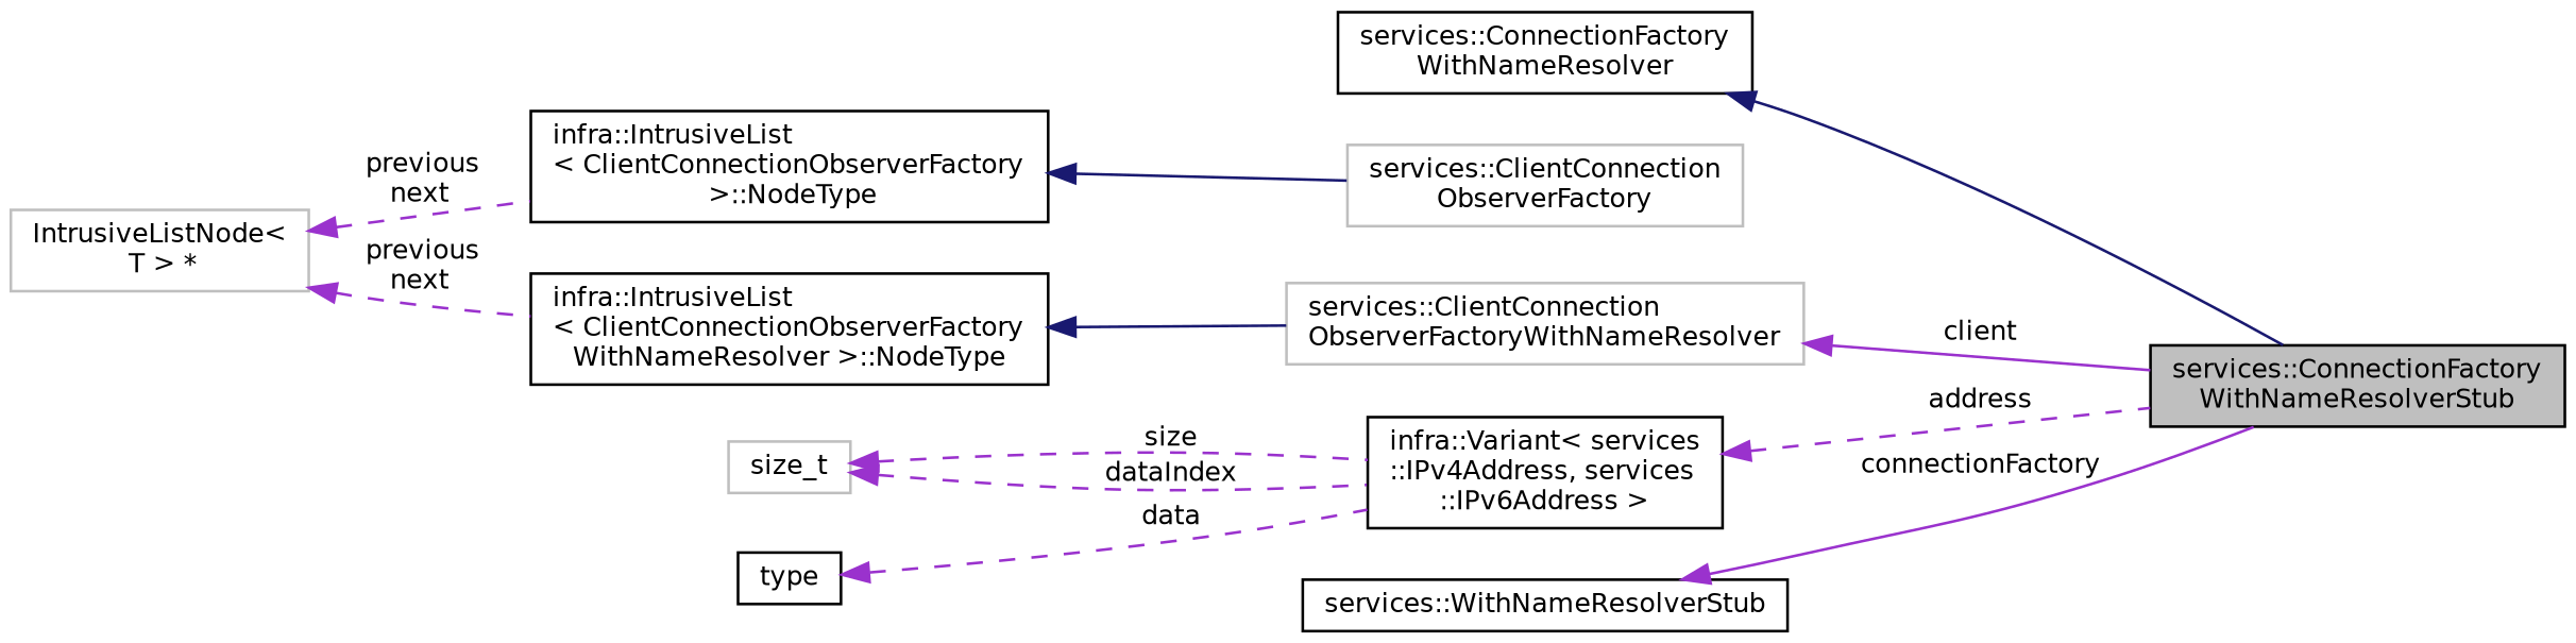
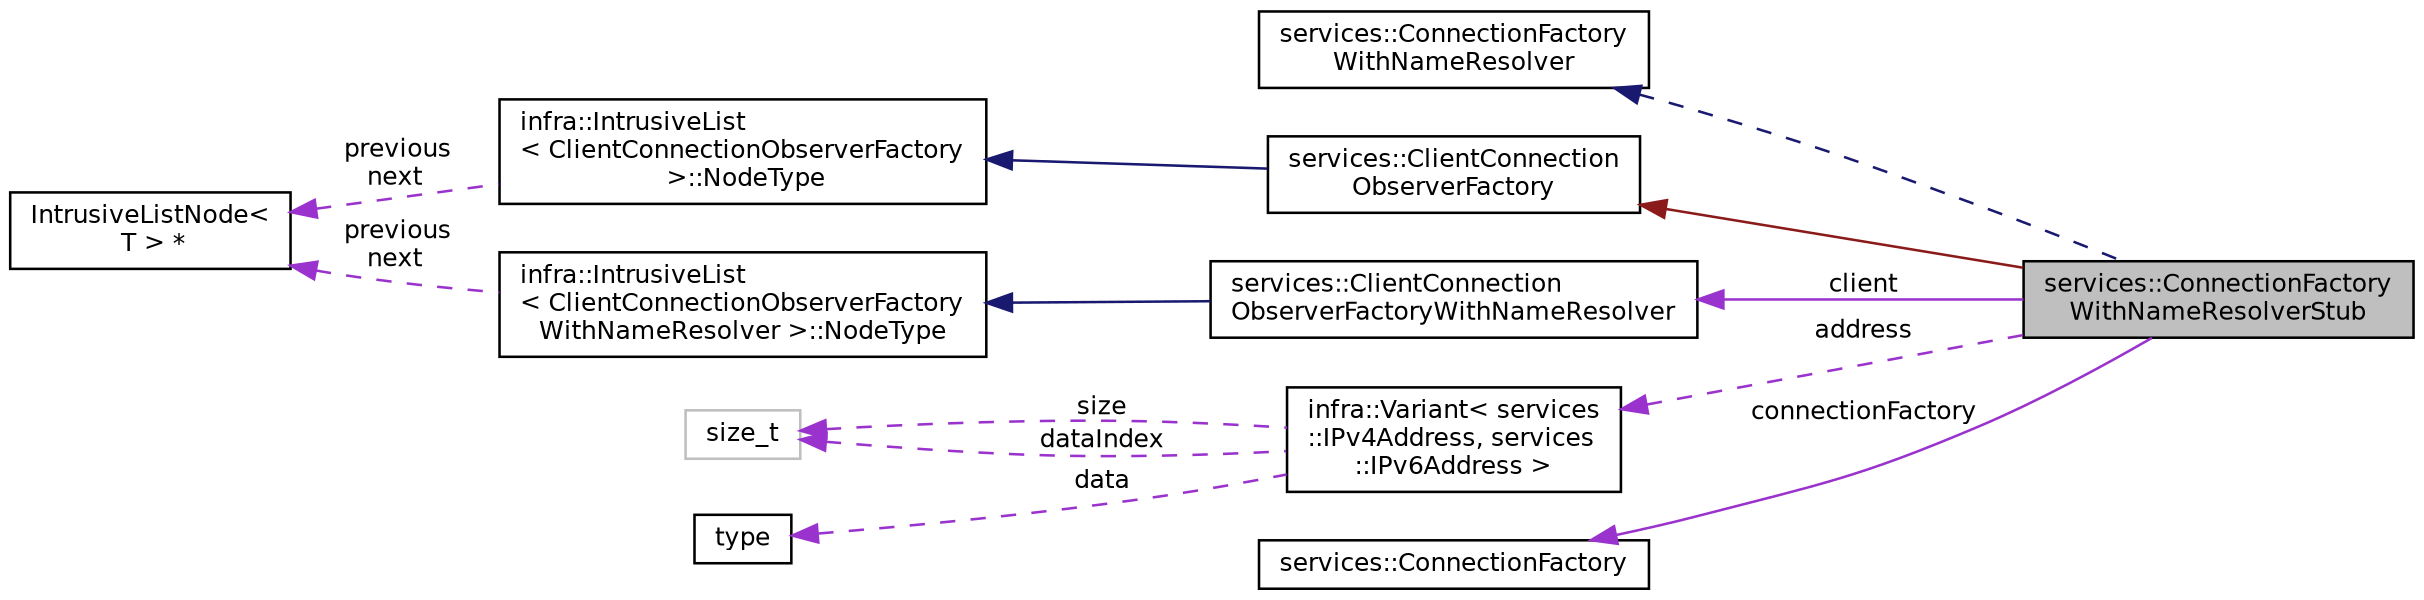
  digraph {
    rankdir=LR
    node [color=black fillcolor=white fontname=Helvetica fontsize=10 shape=record style=filled]
    edge [color=darkorchid3 dir=back fontname=Helvetica fontsize=10 labelfontname=Helvetica labelfontsize=10 style=solid]
    n1 [fillcolor=grey75 fontcolor=black height=0.2 label="services::ConnectionFactory\lWithNameResolverStub" width=0.4]
    n2 [height=0.2 label="services::ConnectionFactory\lWithNameResolver" width=0.4]
-   n3 [color=grey75 height=0.2 label="services::ClientConnection\lObserverFactory" width=0.4]
+   n3 [height=0.2 label="services::ClientConnection\lObserverFactory" width=0.4]
    n4 [height=0.2 label="infra::IntrusiveList\l\< ClientConnectionObserverFactory\l \>::NodeType" width=0.4]
-   n5 [color=grey75 height=0.2 label="IntrusiveListNode\<\l T \> *" width=0.4]
+   n5 [height=0.2 label="IntrusiveListNode\<\l T \> *" width=0.4]
    n6 [height=0.2 label="infra::IntrusiveList\l\< ClientConnectionObserverFactory\lWithNameResolver \>::NodeType" width=0.4]
-   n7 [color=grey75 height=0.2 label="services::ClientConnection\lObserverFactoryWithNameResolver" width=0.4]
+   n7 [height=0.2 label="services::ClientConnection\lObserverFactoryWithNameResolver" width=0.4]
    n8 [height=0.2 label="infra::Variant\< services\l::IPv4Address, services\l::IPv6Address \>" width=0.4]
    n9 [color=grey75 height=0.2 label=size_t width=0.4]
    n10 [height=0.2 label=type width=0.4]
-   n11 [height=0.2 label="services::WithNameResolverStub" width=0.4]
-   n2 -> n1 [color=midnightblue]
+   n11 [height=0.2 label="services::ConnectionFactory" width=0.4]
+   n2 -> n1 [color=midnightblue style=dashed]
+   n3 -> n1 [color=firebrick4]
    n4 -> n3 [color=midnightblue]
    n5 -> n4 [label=" previous\nnext" style=dashed]
    n5 -> n6 [label=" previous\nnext" style=dashed]
    n6 -> n7 [color=midnightblue]
    n7 -> n1 [label=" client"]
    n8 -> n1 [label=" address" style=dashed]
    n9 -> n8 [label=" size" style=dashed]
    n9 -> n8 [label=" dataIndex" style=dashed]
    n10 -> n8 [label=" data" style=dashed]
    n11 -> n1 [label=" connectionFactory"]
  }
